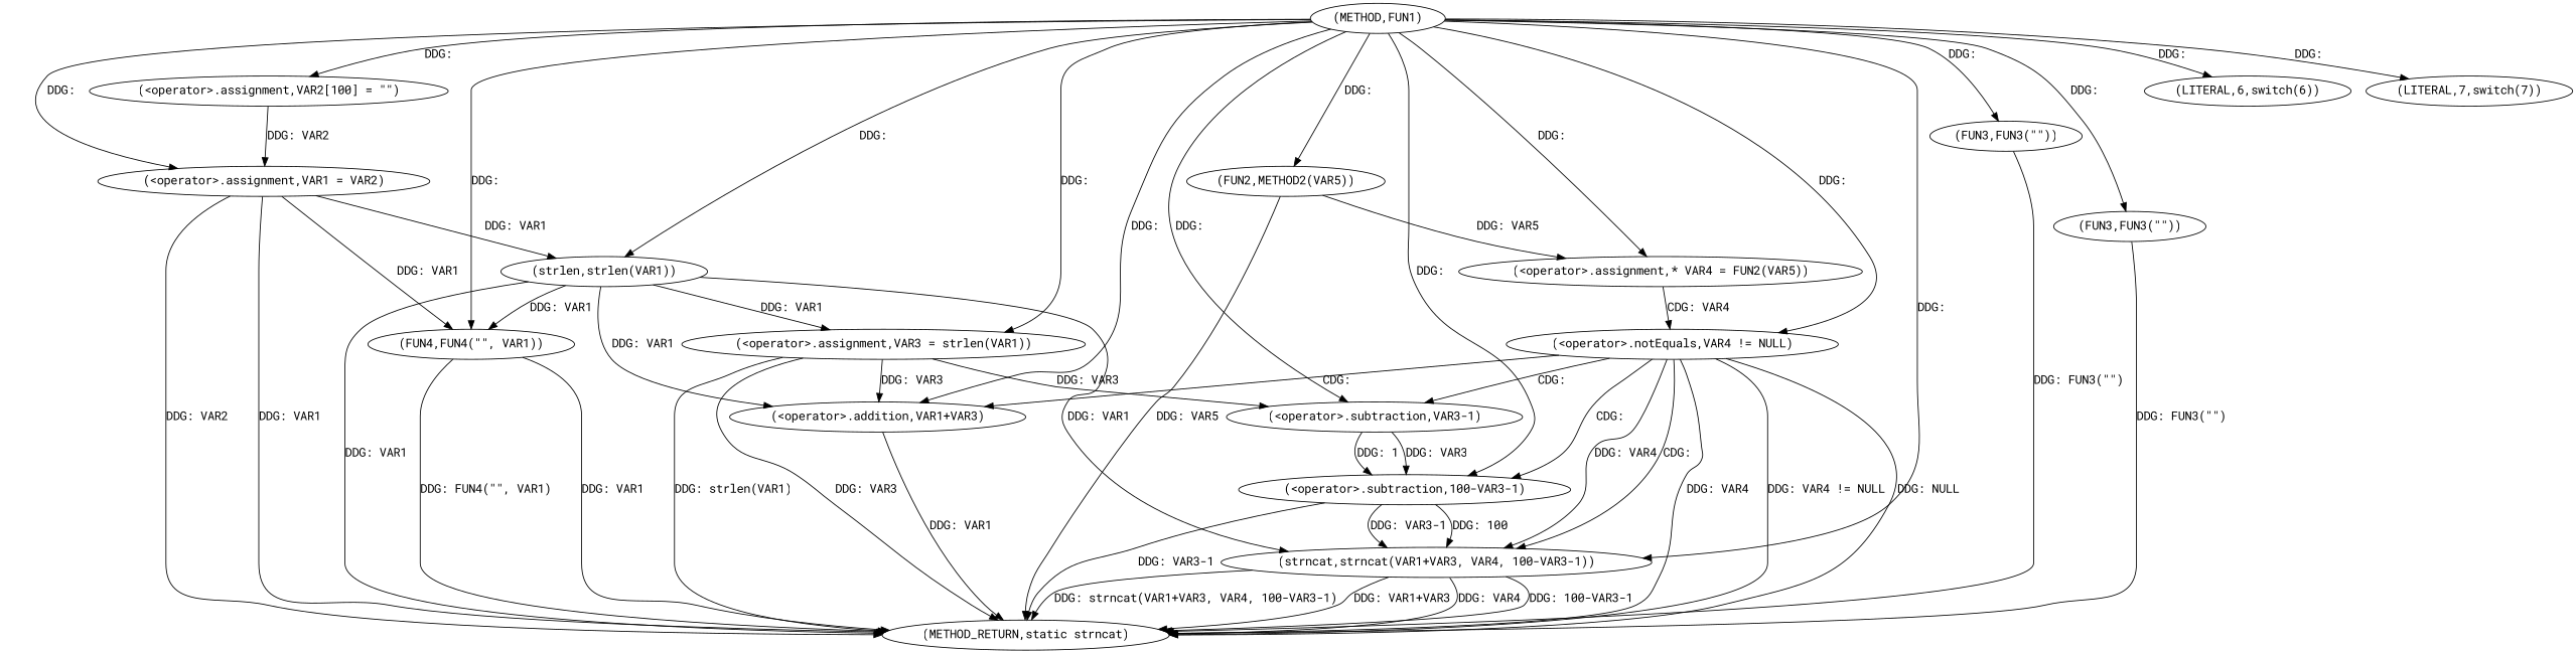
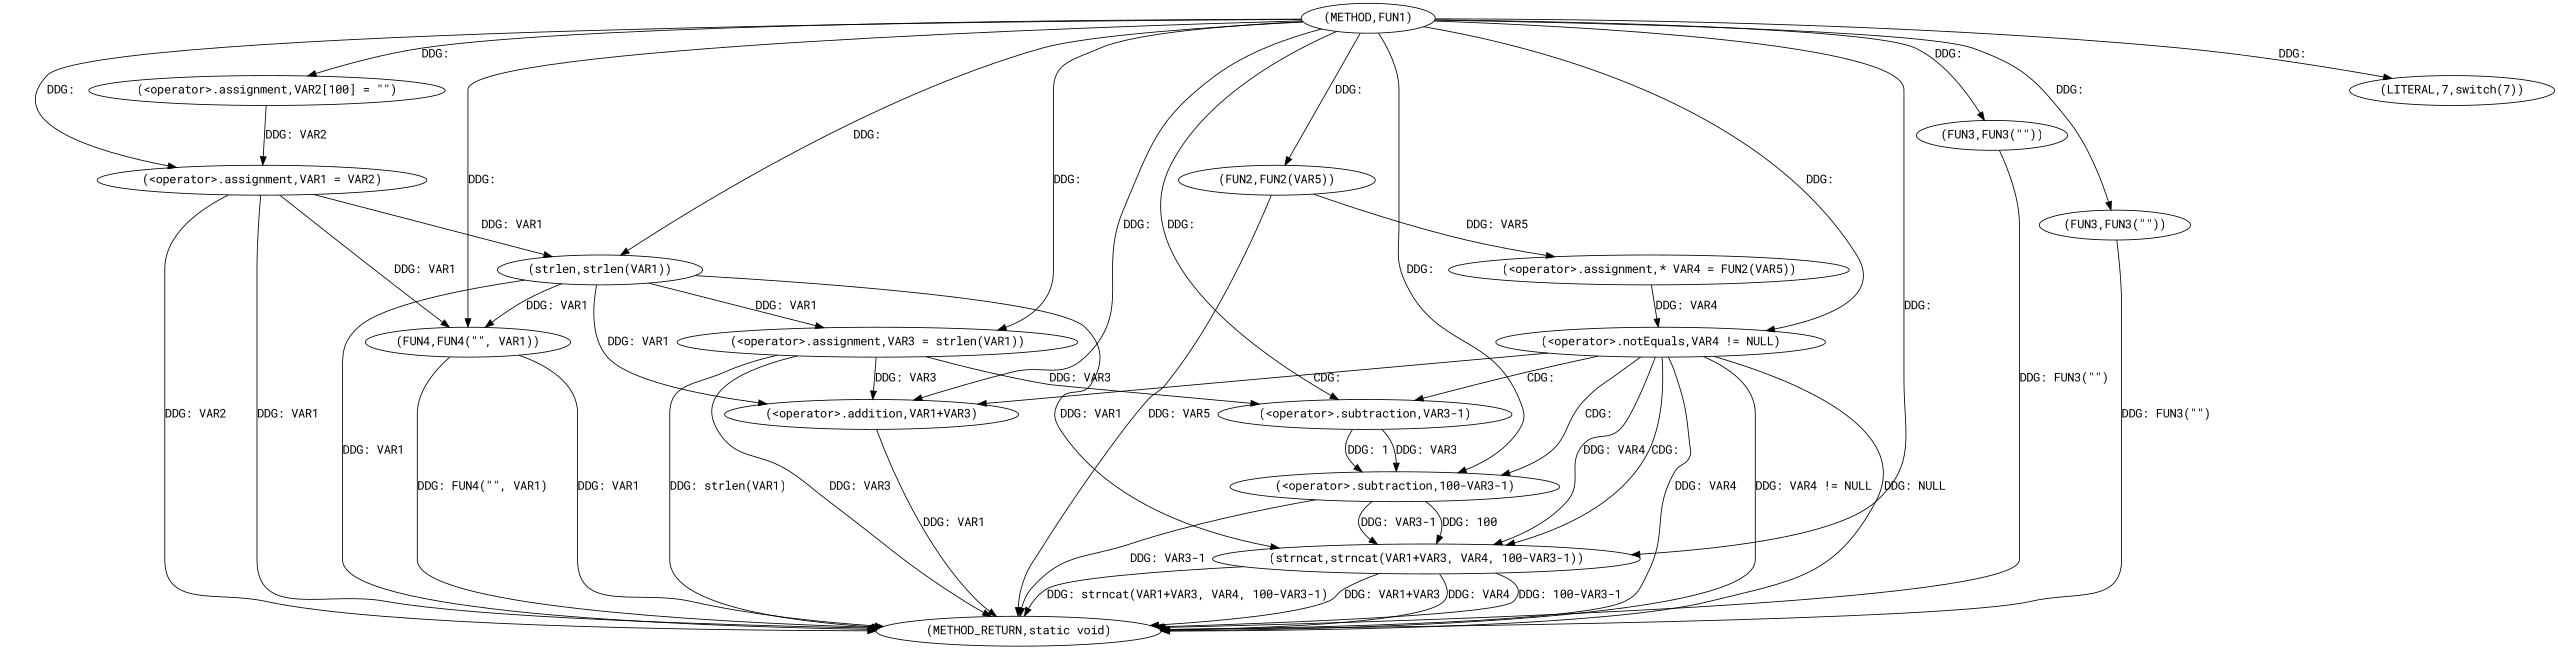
  digraph {
    fontname="Roboto Mono"
    node [fontname="Roboto Mono"]
    edge [fontname="Roboto Mono"]
    n1 [label="(METHOD,FUN1)"]
    n2 [label="(<operator>.assignment,VAR2[100] = \"\")"]
    n3 [label="(<operator>.assignment,VAR1 = VAR2)"]
-   n4 [label="(LITERAL,6,switch(6))"]
    n5 [label="(<operator>.assignment,VAR3 = strlen(VAR1))"]
    n6 [label="(strlen,strlen(VAR1))"]
    n7 [label="(<operator>.assignment,* VAR4 = FUN2(VAR5))"]
-   n8 [label="(FUN2,METHOD2(VAR5))"]
+   n8 [label="(FUN2,FUN2(VAR5))"]
    n9 [label="(<operator>.notEquals,VAR4 != NULL)"]
    n10 [label="(strncat,strncat(VAR1+VAR3, VAR4, 100-VAR3-1))"]
    n11 [label="(<operator>.addition,VAR1+VAR3)"]
    n12 [label="(<operator>.subtraction,100-VAR3-1)"]
    n13 [label="(<operator>.subtraction,VAR3-1)"]
    n14 [label="(FUN3,FUN3(\"\"))"]
    n15 [label="(LITERAL,7,switch(7))"]
    n16 [label="(FUN4,FUN4(\"\", VAR1))"]
    n17 [label="(FUN3,FUN3(\"\"))"]
-   n18 [label="(METHOD_RETURN,static strncat)"]
+   n18 [label="(METHOD_RETURN,static void)"]
    n1 -> n2 [label="DDG: "]
    n1 -> n3 [label="DDG: "]
-   n1 -> n4 [label="DDG: "]
    n1 -> n5 [label="DDG: "]
    n1 -> n6 [label="DDG: "]
-   n1 -> n7 [label="DDG: "]
    n1 -> n8 [label="DDG: "]
    n1 -> n9 [label="DDG: "]
    n1 -> n10 [label="DDG: "]
    n1 -> n11 [label="DDG: "]
    n1 -> n12 [label="DDG: "]
    n1 -> n13 [label="DDG: "]
    n1 -> n14 [label="DDG: "]
    n1 -> n15 [label="DDG: "]
    n1 -> n16 [label="DDG: "]
    n1 -> n17 [label="DDG: "]
    n2 -> n3 [label="DDG: VAR2"]
    n3 -> n6 [label="DDG: VAR1"]
    n3 -> n16 [label="DDG: VAR1"]
    n3 -> n18 [label="DDG: VAR1"]
    n3 -> n18 [label="DDG: VAR2"]
    n5 -> n11 [label="DDG: VAR3"]
    n5 -> n13 [label="DDG: VAR3"]
    n5 -> n18 [label="DDG: VAR3"]
    n5 -> n18 [label="DDG: strlen(VAR1)"]
    n6 -> n5 [label="DDG: VAR1"]
    n6 -> n10 [label="DDG: VAR1"]
    n6 -> n11 [label="DDG: VAR1"]
    n6 -> n16 [label="DDG: VAR1"]
    n6 -> n18 [label="DDG: VAR1"]
-   n7 -> n9 [label="CDG: VAR4"]
+   n7 -> n9 [label="DDG: VAR4"]
    n8 -> n7 [label="DDG: VAR5"]
    n8 -> n18 [label="DDG: VAR5"]
    n9 -> n10 [label="DDG: VAR4"]
    n9 -> n10 [label="CDG: "]
    n9 -> n11 [label="CDG: "]
    n9 -> n12 [label="CDG: "]
    n9 -> n13 [label="CDG: "]
    n9 -> n18 [label="DDG: VAR4"]
    n9 -> n18 [label="DDG: VAR4 != NULL"]
    n9 -> n18 [label="DDG: NULL"]
    n10 -> n18 [label="DDG: VAR4"]
    n10 -> n18 [label="DDG: 100-VAR3-1"]
    n10 -> n18 [label="DDG: strncat(VAR1+VAR3, VAR4, 100-VAR3-1)"]
    n10 -> n18 [label="DDG: VAR1+VAR3"]
    n11 -> n18 [label="DDG: VAR1"]
    n12 -> n10 [label="DDG: 100"]
    n12 -> n10 [label="DDG: VAR3-1"]
    n12 -> n18 [label="DDG: VAR3-1"]
    n13 -> n12 [label="DDG: VAR3"]
    n13 -> n12 [label="DDG: 1"]
    n14 -> n18 [label="DDG: FUN3(\"\")"]
    n16 -> n18 [label="DDG: FUN4(\"\", VAR1)"]
    n16 -> n18 [label="DDG: VAR1"]
    n17 -> n18 [label="DDG: FUN3(\"\")"]
  }
